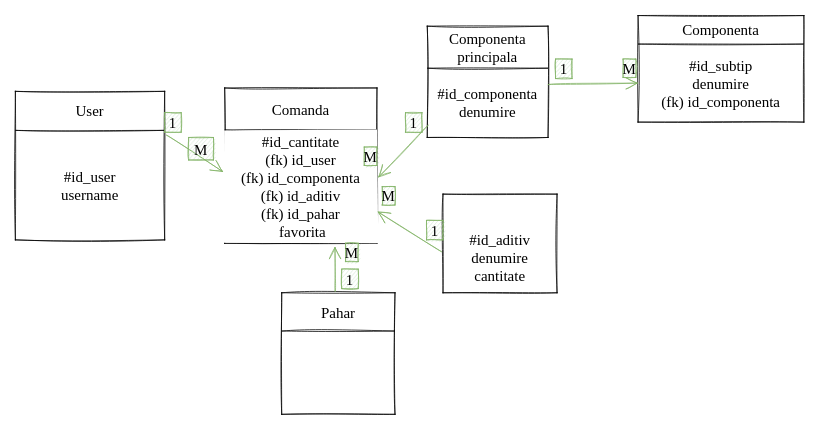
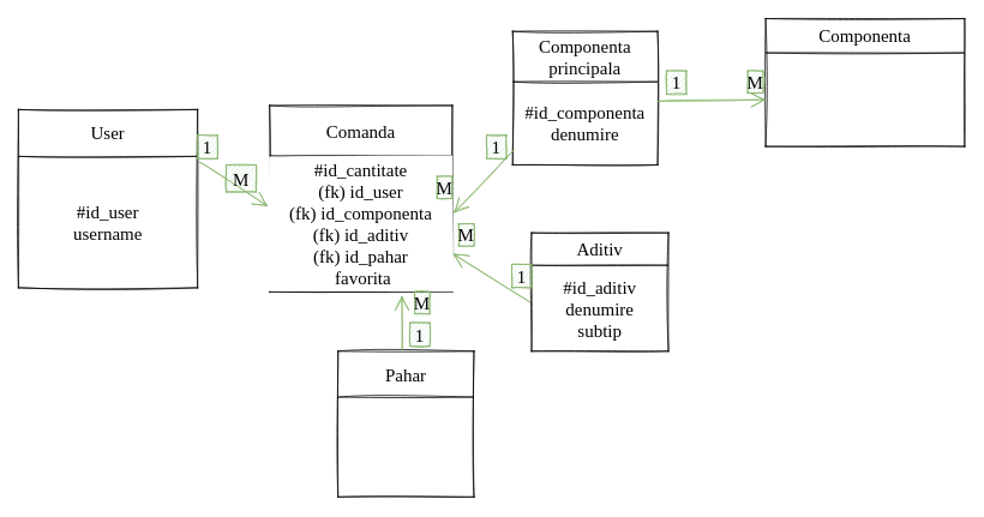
  <mxCell id="0" />
  <mxCell id="1" parent="0" />
  <mxCell id="2" value="" style="shape=table;startSize=0;container=1;collapsible=0;childLayout=tableLayout;sketch=1;hachureGap=4;fontFamily=Architects Daughter;fontSource=https%3A%2F%2Ffonts.googleapis.com%2Fcss%3Ffamily%3DArchitects%2BDaughter;fontSize=20;" parent="1" vertex="1"><mxGeometry x="375" y="389.5" width="151" height="162" as="geometry" /></mxCell>
  <mxCell id="3" value="" style="shape=partialRectangle;collapsible=0;dropTarget=0;pointerEvents=0;fillColor=none;top=0;left=0;bottom=0;right=0;points=[[0,0.5],[1,0.5]];portConstraint=eastwest;sketch=1;hachureGap=4;fontFamily=Architects Daughter;fontSource=https%3A%2F%2Ffonts.googleapis.com%2Fcss%3Ffamily%3DArchitects%2BDaughter;fontSize=20;" parent="2" vertex="1"><mxGeometry width="151" height="51" as="geometry" /></mxCell>
  <mxCell id="4" value="Pahar" style="shape=partialRectangle;html=1;whiteSpace=wrap;connectable=0;overflow=hidden;fillColor=none;top=0;left=0;bottom=0;right=0;pointerEvents=1;sketch=1;hachureGap=4;fontFamily=Architects Daughter;fontSource=https%3A%2F%2Ffonts.googleapis.com%2Fcss%3Ffamily%3DArchitects%2BDaughter;fontSize=20;" parent="3" vertex="1"><mxGeometry width="151" height="51" as="geometry"><mxRectangle width="151" height="51" as="alternateBounds" /></mxGeometry></mxCell>
  <mxCell id="5" value="" style="shape=partialRectangle;collapsible=0;dropTarget=0;pointerEvents=0;fillColor=none;top=0;left=0;bottom=0;right=0;points=[[0,0.5],[1,0.5]];portConstraint=eastwest;sketch=1;hachureGap=4;fontFamily=Architects Daughter;fontSource=https%3A%2F%2Ffonts.googleapis.com%2Fcss%3Ffamily%3DArchitects%2BDaughter;fontSize=20;" parent="2" vertex="1"><mxGeometry y="51" width="151" height="111" as="geometry" /></mxCell>
  <mxCell id="6" value="" style="shape=table;startSize=0;container=1;collapsible=0;childLayout=tableLayout;sketch=1;hachureGap=4;fontFamily=Architects Daughter;fontSource=https%3A%2F%2Ffonts.googleapis.com%2Fcss%3Ffamily%3DArchitects%2BDaughter;fontSize=20;" parent="1" vertex="1"><mxGeometry x="299" y="116.5" width="203" height="207" as="geometry" /></mxCell>
  <mxCell id="7" value="" style="shape=partialRectangle;collapsible=0;dropTarget=0;pointerEvents=0;fillColor=none;top=0;left=0;bottom=0;right=0;points=[[0,0.5],[1,0.5]];portConstraint=eastwest;sketch=1;hachureGap=4;fontFamily=Architects Daughter;fontSource=https%3A%2F%2Ffonts.googleapis.com%2Fcss%3Ffamily%3DArchitects%2BDaughter;fontSize=20;" parent="6" vertex="1"><mxGeometry width="203" height="56" as="geometry" /></mxCell>
  <mxCell id="8" value="Comanda" style="shape=partialRectangle;html=1;whiteSpace=wrap;connectable=0;overflow=hidden;fillColor=none;top=0;left=0;bottom=0;right=0;pointerEvents=1;sketch=1;hachureGap=4;fontFamily=Architects Daughter;fontSource=https%3A%2F%2Ffonts.googleapis.com%2Fcss%3Ffamily%3DArchitects%2BDaughter;fontSize=20;" parent="7" vertex="1"><mxGeometry width="203" height="56" as="geometry"><mxRectangle width="203" height="56" as="alternateBounds" /></mxGeometry></mxCell>
  <mxCell id="9" value="" style="shape=partialRectangle;collapsible=0;dropTarget=0;pointerEvents=0;fillColor=none;top=0;left=0;bottom=0;right=0;points=[[0,0.5],[1,0.5]];portConstraint=eastwest;sketch=1;hachureGap=4;fontFamily=Architects Daughter;fontSource=https%3A%2F%2Ffonts.googleapis.com%2Fcss%3Ffamily%3DArchitects%2BDaughter;fontSize=20;" parent="6" vertex="1"><mxGeometry y="56" width="203" height="151" as="geometry" /></mxCell>
  <mxCell id="10" value="#id_cantitate&lt;br&gt;(fk) id_user&lt;br&gt;(fk) id_componenta&lt;br&gt;(fk) id_aditiv&lt;br&gt;(fk) id_pahar&lt;br&gt;&amp;nbsp;favorita" style="shape=partialRectangle;html=1;whiteSpace=wrap;connectable=0;overflow=hidden;top=0;left=0;bottom=0;right=0;pointerEvents=1;sketch=1;hachureGap=4;fontFamily=Architects Daughter;fontSource=https%3A%2F%2Ffonts.googleapis.com%2Fcss%3Ffamily%3DArchitects%2BDaughter;fontSize=20;" parent="9" vertex="1"><mxGeometry width="203" height="151" as="geometry"><mxRectangle width="203" height="151" as="alternateBounds" /></mxGeometry></mxCell>
  <mxCell id="11" value="" style="shape=table;startSize=0;container=1;collapsible=0;childLayout=tableLayout;sketch=1;hachureGap=4;fontFamily=Architects Daughter;fontSource=https%3A%2F%2Ffonts.googleapis.com%2Fcss%3Ffamily%3DArchitects%2BDaughter;fontSize=20;" parent="1" vertex="1"><mxGeometry x="590" y="258" width="152" height="131.5" as="geometry" /></mxCell>
  <mxCell id="12" value="" style="shape=partialRectangle;collapsible=0;dropTarget=0;pointerEvents=0;fillColor=none;top=0;left=0;bottom=0;right=0;points=[[0,0.5],[1,0.5]];portConstraint=eastwest;sketch=1;hachureGap=4;fontFamily=Architects Daughter;fontSource=https%3A%2F%2Ffonts.googleapis.com%2Fcss%3Ffamily%3DArchitects%2BDaughter;fontSize=20;" parent="11" vertex="1"><mxGeometry width="152" height="36" as="geometry" /></mxCell>
+ <mxCell id="13" value="Aditiv" style="shape=partialRectangle;html=1;whiteSpace=wrap;connectable=0;overflow=hidden;fillColor=none;top=0;left=0;bottom=0;right=0;pointerEvents=1;sketch=1;hachureGap=4;fontFamily=Architects Daughter;fontSource=https%3A%2F%2Ffonts.googleapis.com%2Fcss%3Ffamily%3DArchitects%2BDaughter;fontSize=20;" parent="12" vertex="1"><mxGeometry width="152" height="36" as="geometry"><mxRectangle width="152" height="36" as="alternateBounds" /></mxGeometry></mxCell>
  <mxCell id="14" value="" style="shape=partialRectangle;collapsible=0;dropTarget=0;pointerEvents=0;fillColor=none;top=0;left=0;bottom=0;right=0;points=[[0,0.5],[1,0.5]];portConstraint=eastwest;sketch=1;hachureGap=4;fontFamily=Architects Daughter;fontSource=https%3A%2F%2Ffonts.googleapis.com%2Fcss%3Ffamily%3DArchitects%2BDaughter;fontSize=20;" parent="11" vertex="1"><mxGeometry y="36" width="152" height="96" as="geometry" /></mxCell>
- <mxCell id="15" value="#id_aditiv&lt;br&gt;denumire&lt;br&gt;cantitate" style="shape=partialRectangle;html=1;whiteSpace=wrap;connectable=0;overflow=hidden;fillColor=none;top=0;left=0;bottom=0;right=0;pointerEvents=1;sketch=1;hachureGap=4;fontFamily=Architects Daughter;fontSource=https%3A%2F%2Ffonts.googleapis.com%2Fcss%3Ffamily%3DArchitects%2BDaughter;fontSize=20;" parent="14" vertex="1"><mxGeometry width="152" height="96" as="geometry"><mxRectangle width="152" height="96" as="alternateBounds" /></mxGeometry></mxCell>
+ <mxCell id="15" value="#id_aditiv&lt;br&gt;denumire&lt;br&gt;subtip" style="shape=partialRectangle;html=1;whiteSpace=wrap;connectable=0;overflow=hidden;fillColor=none;top=0;left=0;bottom=0;right=0;pointerEvents=1;sketch=1;hachureGap=4;fontFamily=Architects Daughter;fontSource=https%3A%2F%2Ffonts.googleapis.com%2Fcss%3Ffamily%3DArchitects%2BDaughter;fontSize=20;" parent="14" vertex="1"><mxGeometry width="152" height="96" as="geometry"><mxRectangle width="152" height="96" as="alternateBounds" /></mxGeometry></mxCell>
  <mxCell id="16" value="" style="shape=table;startSize=0;container=1;collapsible=0;childLayout=tableLayout;sketch=1;hachureGap=4;fontFamily=Architects Daughter;fontSource=https%3A%2F%2Ffonts.googleapis.com%2Fcss%3Ffamily%3DArchitects%2BDaughter;fontSize=20;" parent="1" vertex="1"><mxGeometry x="850" y="20" width="221" height="142" as="geometry" /></mxCell>
  <mxCell id="17" value="" style="shape=partialRectangle;collapsible=0;dropTarget=0;pointerEvents=0;fillColor=none;top=0;left=0;bottom=0;right=0;points=[[0,0.5],[1,0.5]];portConstraint=eastwest;sketch=1;hachureGap=4;fontFamily=Architects Daughter;fontSource=https%3A%2F%2Ffonts.googleapis.com%2Fcss%3Ffamily%3DArchitects%2BDaughter;fontSize=20;" parent="16" vertex="1"><mxGeometry width="221" height="38" as="geometry" /></mxCell>
  <mxCell id="18" value="Componenta" style="shape=partialRectangle;html=1;whiteSpace=wrap;connectable=0;overflow=hidden;fillColor=none;top=0;left=0;bottom=0;right=0;pointerEvents=1;sketch=1;hachureGap=4;fontFamily=Architects Daughter;fontSource=https%3A%2F%2Ffonts.googleapis.com%2Fcss%3Ffamily%3DArchitects%2BDaughter;fontSize=20;" parent="17" vertex="1"><mxGeometry width="221" height="38" as="geometry"><mxRectangle width="221" height="38" as="alternateBounds" /></mxGeometry></mxCell>
  <mxCell id="19" value="" style="shape=partialRectangle;collapsible=0;dropTarget=0;pointerEvents=0;fillColor=none;top=0;left=0;bottom=0;right=0;points=[[0,0.5],[1,0.5]];portConstraint=eastwest;sketch=1;hachureGap=4;fontFamily=Architects Daughter;fontSource=https%3A%2F%2Ffonts.googleapis.com%2Fcss%3Ffamily%3DArchitects%2BDaughter;fontSize=20;" parent="16" vertex="1"><mxGeometry y="38" width="221" height="104" as="geometry" /></mxCell>
- <mxCell id="20" value="#id_subtip&lt;br&gt;denumire&lt;br&gt;(fk) id_componenta" style="shape=partialRectangle;html=1;whiteSpace=wrap;connectable=0;overflow=hidden;fillColor=none;top=0;left=0;bottom=0;right=0;pointerEvents=1;sketch=1;hachureGap=4;fontFamily=Architects Daughter;fontSource=https%3A%2F%2Ffonts.googleapis.com%2Fcss%3Ffamily%3DArchitects%2BDaughter;fontSize=20;" parent="19" vertex="1"><mxGeometry width="221" height="104" as="geometry"><mxRectangle width="221" height="104" as="alternateBounds" /></mxGeometry></mxCell>
  <mxCell id="21" value="" style="shape=table;startSize=0;container=1;collapsible=0;childLayout=tableLayout;sketch=1;hachureGap=4;fontFamily=Architects Daughter;fontSource=https%3A%2F%2Ffonts.googleapis.com%2Fcss%3Ffamily%3DArchitects%2BDaughter;fontSize=20;" parent="1" vertex="1"><mxGeometry x="20" y="121" width="199" height="198" as="geometry" /></mxCell>
  <mxCell id="22" value="" style="shape=partialRectangle;collapsible=0;dropTarget=0;pointerEvents=0;fillColor=none;top=0;left=0;bottom=0;right=0;points=[[0,0.5],[1,0.5]];portConstraint=eastwest;sketch=1;hachureGap=4;fontFamily=Architects Daughter;fontSource=https%3A%2F%2Ffonts.googleapis.com%2Fcss%3Ffamily%3DArchitects%2BDaughter;fontSize=20;" parent="21" vertex="1"><mxGeometry width="199" height="52" as="geometry" /></mxCell>
  <mxCell id="23" value="User" style="shape=partialRectangle;html=1;whiteSpace=wrap;connectable=0;overflow=hidden;fillColor=none;top=0;left=0;bottom=0;right=0;pointerEvents=1;sketch=1;hachureGap=4;fontFamily=Architects Daughter;fontSource=https%3A%2F%2Ffonts.googleapis.com%2Fcss%3Ffamily%3DArchitects%2BDaughter;fontSize=20;" parent="22" vertex="1"><mxGeometry width="199" height="52" as="geometry"><mxRectangle width="199" height="52" as="alternateBounds" /></mxGeometry></mxCell>
  <mxCell id="24" value="" style="shape=partialRectangle;collapsible=0;dropTarget=0;pointerEvents=0;fillColor=none;top=0;left=0;bottom=0;right=0;points=[[0,0.5],[1,0.5]];portConstraint=eastwest;sketch=1;hachureGap=4;fontFamily=Architects Daughter;fontSource=https%3A%2F%2Ffonts.googleapis.com%2Fcss%3Ffamily%3DArchitects%2BDaughter;fontSize=20;" parent="21" vertex="1"><mxGeometry y="52" width="199" height="146" as="geometry" /></mxCell>
  <mxCell id="25" value="#id_user&lt;br&gt;username" style="shape=partialRectangle;html=1;whiteSpace=wrap;connectable=0;overflow=hidden;fillColor=none;top=0;left=0;bottom=0;right=0;pointerEvents=1;sketch=1;hachureGap=4;fontFamily=Architects Daughter;fontSource=https%3A%2F%2Ffonts.googleapis.com%2Fcss%3Ffamily%3DArchitects%2BDaughter;fontSize=20;" parent="24" vertex="1"><mxGeometry width="199" height="146" as="geometry"><mxRectangle width="199" height="146" as="alternateBounds" /></mxGeometry></mxCell>
  <mxCell id="26" value="" style="edgeStyle=none;orthogonalLoop=1;jettySize=auto;html=1;rounded=0;sketch=1;hachureGap=4;fontFamily=Architects Daughter;fontSource=https%3A%2F%2Ffonts.googleapis.com%2Fcss%3Ffamily%3DArchitects%2BDaughter;fontSize=16;endArrow=open;startSize=14;endSize=14;sourcePerimeterSpacing=8;targetPerimeterSpacing=8;curved=1;entryX=-0.01;entryY=0.37;entryDx=0;entryDy=0;entryPerimeter=0;fillColor=#d5e8d4;strokeColor=#82b366;" parent="1" target="9" edge="1"><mxGeometry width="120" relative="1" as="geometry"><mxPoint x="221" y="179" as="sourcePoint" /><mxPoint x="341" y="179" as="targetPoint" /><Array as="points" /></mxGeometry></mxCell>
  <mxCell id="27" value="M" style="text;html=1;align=center;verticalAlign=middle;whiteSpace=wrap;rounded=0;sketch=1;hachureGap=4;fontFamily=Architects Daughter;fontSource=https%3A%2F%2Ffonts.googleapis.com%2Fcss%3Ffamily%3DArchitects%2BDaughter;fontSize=20;fillColor=#d5e8d4;strokeColor=#82b366;" parent="1" vertex="1"><mxGeometry x="251" y="182.5" width="33" height="30" as="geometry" /></mxCell>
  <mxCell id="28" value="1" style="text;html=1;align=center;verticalAlign=middle;whiteSpace=wrap;rounded=0;sketch=1;hachureGap=4;fontFamily=Architects Daughter;fontSource=https%3A%2F%2Ffonts.googleapis.com%2Fcss%3Ffamily%3DArchitects%2BDaughter;fontSize=20;fillColor=#d5e8d4;strokeColor=#82b366;" parent="1" vertex="1"><mxGeometry x="219" y="149.5" width="22" height="26" as="geometry" /></mxCell>
  <mxCell id="29" value="" style="shape=table;startSize=0;container=1;collapsible=0;childLayout=tableLayout;sketch=1;hachureGap=4;fontFamily=Architects Daughter;fontSource=https%3A%2F%2Ffonts.googleapis.com%2Fcss%3Ffamily%3DArchitects%2BDaughter;fontSize=20;" parent="1" vertex="1"><mxGeometry x="569" y="34.13" width="161" height="148.37" as="geometry" /></mxCell>
  <mxCell id="30" value="" style="shape=partialRectangle;collapsible=0;dropTarget=0;pointerEvents=0;fillColor=none;top=0;left=0;bottom=0;right=0;points=[[0,0.5],[1,0.5]];portConstraint=eastwest;sketch=1;hachureGap=4;fontFamily=Architects Daughter;fontSource=https%3A%2F%2Ffonts.googleapis.com%2Fcss%3Ffamily%3DArchitects%2BDaughter;fontSize=20;" parent="29" vertex="1"><mxGeometry width="161" height="56" as="geometry" /></mxCell>
  <mxCell id="31" value="Componenta principala" style="shape=partialRectangle;html=1;whiteSpace=wrap;connectable=0;overflow=hidden;fillColor=none;top=0;left=0;bottom=0;right=0;pointerEvents=1;sketch=1;hachureGap=4;fontFamily=Architects Daughter;fontSource=https%3A%2F%2Ffonts.googleapis.com%2Fcss%3Ffamily%3DArchitects%2BDaughter;fontSize=20;" parent="30" vertex="1"><mxGeometry width="161" height="56" as="geometry"><mxRectangle width="161" height="56" as="alternateBounds" /></mxGeometry></mxCell>
  <mxCell id="32" value="" style="shape=partialRectangle;collapsible=0;dropTarget=0;pointerEvents=0;fillColor=none;top=0;left=0;bottom=0;right=0;points=[[0,0.5],[1,0.5]];portConstraint=eastwest;sketch=1;hachureGap=4;fontFamily=Architects Daughter;fontSource=https%3A%2F%2Ffonts.googleapis.com%2Fcss%3Ffamily%3DArchitects%2BDaughter;fontSize=20;" parent="29" vertex="1"><mxGeometry y="56" width="161" height="92" as="geometry" /></mxCell>
  <mxCell id="33" value="#id_componenta&lt;br&gt;denumire" style="shape=partialRectangle;html=1;whiteSpace=wrap;connectable=0;overflow=hidden;fillColor=none;top=0;left=0;bottom=0;right=0;pointerEvents=1;sketch=1;hachureGap=4;fontFamily=Architects Daughter;fontSource=https%3A%2F%2Ffonts.googleapis.com%2Fcss%3Ffamily%3DArchitects%2BDaughter;fontSize=20;" parent="32" vertex="1"><mxGeometry width="161" height="92" as="geometry"><mxRectangle width="161" height="92" as="alternateBounds" /></mxGeometry></mxCell>
  <mxCell id="34" value="" style="edgeStyle=none;orthogonalLoop=1;jettySize=auto;html=1;rounded=0;sketch=1;hachureGap=4;fontFamily=Architects Daughter;fontSource=https%3A%2F%2Ffonts.googleapis.com%2Fcss%3Ffamily%3DArchitects%2BDaughter;fontSize=16;endArrow=open;startSize=14;endSize=14;sourcePerimeterSpacing=8;targetPerimeterSpacing=8;curved=1;fillColor=#d5e8d4;strokeColor=#82b366;exitX=0.007;exitY=0.827;exitDx=0;exitDy=0;exitPerimeter=0;entryX=1.008;entryY=0.419;entryDx=0;entryDy=0;entryPerimeter=0;" parent="1" source="32" target="9" edge="1"><mxGeometry width="120" relative="1" as="geometry"><mxPoint x="548" y="187" as="sourcePoint" /><mxPoint x="500" y="238" as="targetPoint" /><Array as="points" /></mxGeometry></mxCell>
  <mxCell id="35" value="M" style="text;html=1;align=center;verticalAlign=middle;whiteSpace=wrap;rounded=0;sketch=1;hachureGap=4;fontFamily=Architects Daughter;fontSource=https%3A%2F%2Ffonts.googleapis.com%2Fcss%3Ffamily%3DArchitects%2BDaughter;fontSize=20;fillColor=#d5e8d4;strokeColor=#82b366;" parent="1" vertex="1"><mxGeometry x="485" y="195.25" width="17" height="24.5" as="geometry" /></mxCell>
  <mxCell id="36" value="1" style="text;html=1;align=center;verticalAlign=middle;whiteSpace=wrap;rounded=0;sketch=1;hachureGap=4;fontFamily=Architects Daughter;fontSource=https%3A%2F%2Ffonts.googleapis.com%2Fcss%3Ffamily%3DArchitects%2BDaughter;fontSize=20;fillColor=#d5e8d4;strokeColor=#82b366;" parent="1" vertex="1"><mxGeometry x="540" y="149.5" width="22" height="26" as="geometry" /></mxCell>
  <mxCell id="37" value="1" style="text;html=1;align=center;verticalAlign=middle;whiteSpace=wrap;rounded=0;sketch=1;hachureGap=4;fontFamily=Architects Daughter;fontSource=https%3A%2F%2Ffonts.googleapis.com%2Fcss%3Ffamily%3DArchitects%2BDaughter;fontSize=20;fillColor=#d5e8d4;strokeColor=#82b366;" parent="1" vertex="1"><mxGeometry x="740" y="78" width="22" height="26" as="geometry" /></mxCell>
  <mxCell id="38" value="M" style="text;html=1;align=center;verticalAlign=middle;whiteSpace=wrap;rounded=0;sketch=1;hachureGap=4;fontFamily=Architects Daughter;fontSource=https%3A%2F%2Ffonts.googleapis.com%2Fcss%3Ffamily%3DArchitects%2BDaughter;fontSize=20;fillColor=#d5e8d4;strokeColor=#82b366;" parent="1" vertex="1"><mxGeometry x="830" y="78" width="17" height="24.5" as="geometry" /></mxCell>
  <mxCell id="39" value="M" style="text;html=1;align=center;verticalAlign=middle;whiteSpace=wrap;rounded=0;sketch=1;hachureGap=4;fontFamily=Architects Daughter;fontSource=https%3A%2F%2Ffonts.googleapis.com%2Fcss%3Ffamily%3DArchitects%2BDaughter;fontSize=20;fillColor=#d5e8d4;strokeColor=#82b366;" parent="1" vertex="1"><mxGeometry x="509" y="248" width="17" height="24.5" as="geometry" /></mxCell>
  <mxCell id="40" value="1" style="text;html=1;align=center;verticalAlign=middle;whiteSpace=wrap;rounded=0;sketch=1;hachureGap=4;fontFamily=Architects Daughter;fontSource=https%3A%2F%2Ffonts.googleapis.com%2Fcss%3Ffamily%3DArchitects%2BDaughter;fontSize=20;fillColor=#d5e8d4;strokeColor=#82b366;" parent="1" vertex="1"><mxGeometry x="568" y="293" width="22" height="26" as="geometry" /></mxCell>
  <mxCell id="41" value="" style="edgeStyle=none;orthogonalLoop=1;jettySize=auto;html=1;rounded=0;sketch=1;hachureGap=4;fontFamily=Architects Daughter;fontSource=https%3A%2F%2Ffonts.googleapis.com%2Fcss%3Ffamily%3DArchitects%2BDaughter;fontSize=16;endArrow=open;startSize=14;endSize=14;sourcePerimeterSpacing=8;targetPerimeterSpacing=8;curved=1;fillColor=#d5e8d4;strokeColor=#82b366;exitX=0.007;exitY=0.827;exitDx=0;exitDy=0;exitPerimeter=0;" parent="1" edge="1"><mxGeometry width="120" relative="1" as="geometry"><mxPoint x="446.36" y="388.004" as="sourcePoint" /><mxPoint x="446" y="328" as="targetPoint" /><Array as="points" /></mxGeometry></mxCell>
  <mxCell id="42" value="" style="edgeStyle=none;orthogonalLoop=1;jettySize=auto;html=1;rounded=0;sketch=1;hachureGap=4;fontFamily=Architects Daughter;fontSource=https%3A%2F%2Ffonts.googleapis.com%2Fcss%3Ffamily%3DArchitects%2BDaughter;fontSize=16;endArrow=open;startSize=14;endSize=14;sourcePerimeterSpacing=8;targetPerimeterSpacing=8;curved=1;fillColor=#d5e8d4;strokeColor=#82b366;exitX=-0.011;exitY=0.427;exitDx=0;exitDy=0;exitPerimeter=0;entryX=1.004;entryY=0.721;entryDx=0;entryDy=0;entryPerimeter=0;" parent="1" source="14" target="9" edge="1"><mxGeometry width="120" relative="1" as="geometry"><mxPoint x="560.36" y="332.504" as="sourcePoint" /><mxPoint x="560" y="272.5" as="targetPoint" /><Array as="points" /></mxGeometry></mxCell>
  <mxCell id="43" value="M" style="text;html=1;align=center;verticalAlign=middle;whiteSpace=wrap;rounded=0;sketch=1;hachureGap=4;fontFamily=Architects Daughter;fontSource=https%3A%2F%2Ffonts.googleapis.com%2Fcss%3Ffamily%3DArchitects%2BDaughter;fontSize=20;fillColor=#d5e8d4;strokeColor=#82b366;" parent="1" vertex="1"><mxGeometry x="460" y="323.5" width="17" height="24.5" as="geometry" /></mxCell>
  <mxCell id="44" value="1" style="text;html=1;align=center;verticalAlign=middle;whiteSpace=wrap;rounded=0;sketch=1;hachureGap=4;fontFamily=Architects Daughter;fontSource=https%3A%2F%2Ffonts.googleapis.com%2Fcss%3Ffamily%3DArchitects%2BDaughter;fontSize=20;fillColor=#d5e8d4;strokeColor=#82b366;" parent="1" vertex="1"><mxGeometry x="455" y="358" width="22" height="26" as="geometry" /></mxCell>
  <mxCell id="45" value="" style="edgeStyle=none;orthogonalLoop=1;jettySize=auto;html=1;rounded=0;sketch=1;hachureGap=4;fontFamily=Architects Daughter;fontSource=https%3A%2F%2Ffonts.googleapis.com%2Fcss%3Ffamily%3DArchitects%2BDaughter;fontSize=16;endArrow=open;startSize=14;endSize=14;sourcePerimeterSpacing=8;targetPerimeterSpacing=8;curved=1;fillColor=#d5e8d4;strokeColor=#82b366;entryX=0;entryY=0.5;entryDx=0;entryDy=0;exitX=0.999;exitY=0.238;exitDx=0;exitDy=0;exitPerimeter=0;" parent="1" source="32" target="19" edge="1"><mxGeometry width="120" relative="1" as="geometry"><mxPoint x="710" y="104" as="sourcePoint" /><mxPoint x="850.002" y="104.001" as="targetPoint" /><Array as="points" /></mxGeometry></mxCell>
